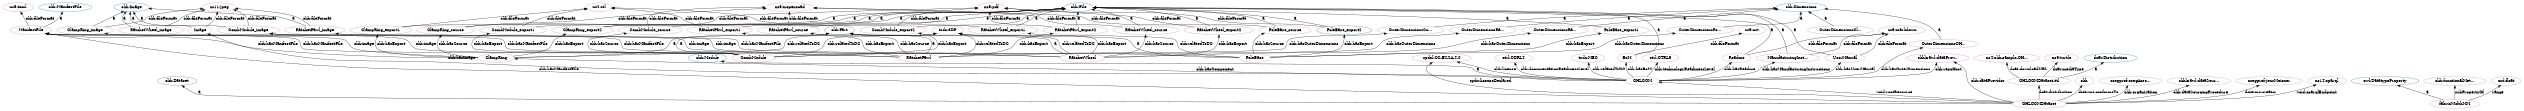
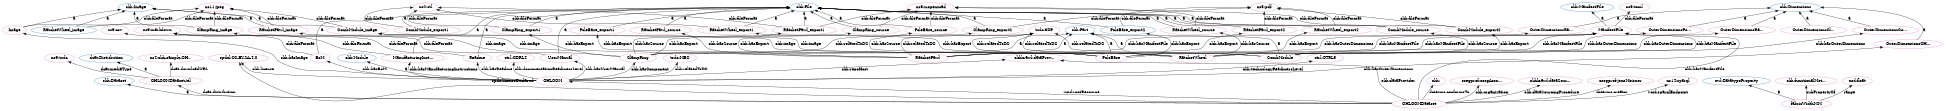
  digraph {
    rankdir=BT
    node [color="#e377c2" fillcolor="#e377c2"]
    n1 [color="#1f77b4" fillcolor="#1f77b4" height=.3 label="okh:Dataset"]
    n2 [color="#1f77b4" fillcolor="#1f77b4" height=.3 label="okh:Module"]
    n3 [color="#1f77b4" fillcolor="#1f77b4" height=.3 label="okh:Image"]
    n4 [color="#1f77b4" fillcolor="#1f77b4" height=.3 label="dcat:Distribution"]
    n5 [color="#1f77b4" fillcolor="#1f77b4" height=.3 label="okh:ManifestFile"]
    n6 [color="#1f77b4" fillcolor="#1f77b4" height=.3 label="okh:Dimensions"]
    n7 [color="#1f77b4" fillcolor="#1f77b4" height=.3 label="owl:DatatypeProperty"]
    n8 [color="#1f77b4" fillcolor="#1f77b4" height=.3 label="okh:File"]
    n9 [color="#1f77b4" fillcolor="#1f77b4" height=.3 label="okh:Part"]
    n10 [height=.3 label=ClampRing_image]
    n11 [height=.3 label="ns11:jpeg"]
    n12 [height=.3 label=Readme]
    n13 [height=.3 label="ns9:markdown"]
    n14 [height=.3 label=RatchetPawl]
    n15 [height=.3 label=ManifestFile]
    n16 [height=.3 label="OuterDimensionsRa..."]
    n17 [height=.3 label=RatchetPawl_export1]
    n18 [height=.3 label="tsdc:3DP"]
    n19 [height=.3 label=RatchetPawl_image]
    n20 [height=.3 label=RatchetPawl_export2]
    n21 [height=.3 label=RatchetPawl_source]
    n22 [height=.3 label="ns5:toml"]
    n23 [height=.3 label="ns2:stl"]
    n24 [height=.3 label="ns5:pdf"]
    n25 [height=.3 label="ns5:x-openscad"]
    n26 [height=.3 label=CombModule_export1]
    n27 [height=.3 label=RatchetWheel_export1]
    n28 [height=.3 label=BoM]
    n29 [height=.3 label="ns9:csv"]
    n30 [height=.3 label="spdxl:CC-BY-SA-4.0"]
    n31 [height=.3 label="ns4:okh-sample-OH..."]
    n32 [height=.3 label="okh:functionalMet..."]
    n33 [height=.3 label="OuterDimensionsPo..."]
    n34 [height=.3 label="OuterDimensionsOH..."]
    n35 [height=.3 label="OuterDimensionsRa..."]
    n36 [height=.3 label=ClampRing_export2]
    n37 [height=.3 label=PoleBase_export1]
    n38 [height=.3 label="otrl:ODRL4"]
    n39 [height=.3 label=CombModule]
    n40 [height=.3 label=CombModule_image]
    n41 [height=.3 label=CombModule_source]
    n42 [height=.3 label="OuterDimensionsCo..."]
    n43 [height=.3 label=CombModule_export2]
    n44 [height=.3 label=UserManual]
    n45 [height=.3 label=ClampRing]
    n46 [height=.3 label=ClampRing_export1]
    n47 [height=.3 label=ClampRing_source]
    n48 [height=.3 label="OuterDimensionsCl..."]
    n49 [height=.3 label="OHLOOMDataset-ttl"]
-   n50 [height=.3 label="ns9:turtle"]
+   n50 [height=.3 label="ns9:tsdc"]
    n51 [height=.3 label=OHLOOM]
    n52 [height=.3 label="tsdc:MEC"]
    n53 [height=.3 label="ManufacturingInst..."]
    n54 [height=.3 label="okhkrawl:dataProv..."]
    n55 [height=.3 label="otrl:OTRL5"]
    n56 [height=.3 label=Image]
    n57 [height=.3 label="okh:"]
    n58 [height=.3 label="osegprof:osegAsso..."]
    n59 [height=.3 label=RatchetWheel_source]
    n60 [color="#1f77b4" height=.3 label=PoleBase_export2]
    n61 [height=.3 label=RatchetWheel]
    n62 [height=.3 label=RatchetWheel_export2]
    n63 [height=.3 label="okhkrawl:dataSour..."]
    n64 [height=.3 label=PoleBase_source]
    n65 [height=.3 label="xsd:float"]
    n66 [height=.3 label=fabricWidthMM]
    n67 [height=.3 label="osegprof:jensMeisner"]
    n68 [height=.3 label=PoleBase]
    n69 [height=.3 label="ns14:sparql"]
-   n70 [height=.3 label=RatchetWheel_image]
+   n70 [color="#1f77b4" height=.3 label=RatchetWheel_image]
    n71 [height=.3 label=OHLOOMDataset]
    n10 -> n3 [label=a]
    n10 -> n11 [label="okh:fileFormat"]
    n12 -> n8 [label=a]
    n12 -> n13 [label="okh:fileFormat"]
    n14 -> n9 [label=a]
    n14 -> n15 [label="okh:hasManifestFile"]
    n14 -> n16 [label="okh:hasOuterDimensions"]
    n14 -> n17 [label="okh:hasExport"]
    n14 -> n18 [label="okh:relatedTsDC"]
    n14 -> n19 [label="okh:image"]
    n14 -> n20 [label="okh:hasExport"]
    n14 -> n21 [label="okh:hasSource"]
    n15 -> n5 [label=a]
    n15 -> n22 [label="okh:fileFormat"]
    n16 -> n6 [label=a]
    n17 -> n8 [label=a]
    n17 -> n23 [label="okh:fileFormat"]
    n19 -> n3 [label=a]
    n19 -> n11 [label="okh:fileFormat"]
    n20 -> n8 [label=a]
    n20 -> n24 [label="okh:fileFormat"]
    n21 -> n8 [label=a]
-   n21 -> n25 [label="okh:fileFormat"]
+   n17 -> n25 [label="okh:fileFormat"]
    n26 -> n8 [label=a]
    n26 -> n23 [label="okh:fileFormat"]
    n27 -> n8 [label=a]
    n27 -> n23 [label="okh:fileFormat"]
    n28 -> n8 [label=a]
    n28 -> n29 [label="okh:fileFormat"]
    n33 -> n6 [label=a]
    n34 -> n6 [label=a]
    n35 -> n6 [label=a]
    n36 -> n8 [label=a]
    n36 -> n24 [label="okh:fileFormat"]
    n37 -> n8 [label=a]
    n39 -> n9 [label=a]
    n39 -> n15 [label="okh:hasManifestFile"]
    n39 -> n18 [label="okh:relatedTsDC"]
-   n39 -> n26 [label="okh:hasExport"]
    n39 -> n40 [label="okh:image"]
    n39 -> n41 [label="okh:hasSource"]
    n39 -> n42 [label="okh:hasOuterDimensions"]
    n39 -> n43 [label="okh:hasExport"]
    n40 -> n3 [label=a]
    n40 -> n11 [label="okh:fileFormat"]
    n41 -> n8 [label=a]
    n41 -> n25 [label="okh:fileFormat"]
    n42 -> n6 [label=a]
    n43 -> n8 [label=a]
    n43 -> n24 [label="okh:fileFormat"]
    n44 -> n8 [label=a]
    n44 -> n13 [label="okh:fileFormat"]
    n45 -> n9 [label=a]
    n45 -> n10 [label="okh:image"]
    n45 -> n15 [label="okh:hasManifestFile"]
    n45 -> n18 [label="okh:relatedTsDC"]
    n45 -> n36 [label="okh:hasExport"]
    n45 -> n46 [label="okh:hasExport"]
    n45 -> n47 [label="okh:hasSource"]
    n46 -> n8 [label=a]
    n46 -> n23 [label="okh:fileFormat"]
    n47 -> n8 [label=a]
    n47 -> n25 [label="okh:fileFormat"]
    n48 -> n6 [label=a]
    n49 -> n4 [label=a]
    n49 -> n31 [label="dcat:downloadURL"]
    n49 -> n50 [label="dcat:mediaType"]
    n51 -> n2 [label=a]
    n51 -> n12 [label="okh:hasReadme"]
    n51 -> n28 [label="okh:hasBoM"]
    n51 -> n30 [label="okh:license"]
    n51 -> n34 [label="okh:hasOuterDimensions"]
    n51 -> n38 [label="okh:documentationReadinessLevel"]
    n51 -> n44 [label="okh:hasUserManual"]
    n51 -> n45 [label="okh:hasComponent"]
    n51 -> n52 [label="okh:relatedTsDC"]
    n51 -> n53 [label="okh:hasManufacturingInstructions"]
    n51 -> n54 [label="okh:repoHost"]
    n51 -> n55 [label="okh:technologyReadinessLevel"]
    n51 -> n56 [label="okh:hasImage"]
    n53 -> n8 [label=a]
    n53 -> n13 [label="okh:fileFormat"]
    n56 -> n3 [label=a]
    n56 -> n11 [label="okh:fileFormat"]
    n59 -> n8 [label=a]
    n59 -> n25 [label="okh:fileFormat"]
    n60 -> n8 [label=a]
    n60 -> n24 [label="okh:fileFormat"]
    n61 -> n9 [label=a]
    n61 -> n15 [label="okh:hasManifestFile"]
    n61 -> n18 [label="okh:relatedTsDC"]
    n61 -> n27 [label="okh:hasExport"]
    n61 -> n35 [label="okh:hasOuterDimensions"]
    n61 -> n40 [label="okh:image"]
    n61 -> n59 [label="okh:hasSource"]
    n61 -> n62 [label="okh:hasExport"]
    n62 -> n8 [label=a]
    n62 -> n24 [label="okh:fileFormat"]
    n64 -> n8 [label=a]
    n64 -> n25 [label="okh:fileFormat"]
    n66 -> n7 [label=a]
    n66 -> n32 [label=subPropertyOf]
    n66 -> n65 [label=range]
    n68 -> n9 [label=a]
    n68 -> n15 [label="okh:hasManifestFile"]
    n68 -> n18 [label="okh:relatedTsDC"]
    n68 -> n33 [label="okh:hasOuterDimensions"]
    n68 -> n37 [label="okh:hasExport"]
    n68 -> n60 [label="okh:hasExport"]
    n68 -> n64 [label="okh:hasSource"]
    n70 -> n3 [label=a]
    n70 -> n11 [label="okh:fileFormat"]
    n71 -> n1 [label=a]
    n71 -> n15 [label="okh:hasManifestFile"]
    n71 -> n30 [label="spdx:licenseDeclared"]
    n71 -> n49 [label="dcat:distribution"]
    n71 -> n51 [label="void:rootResource"]
    n71 -> n54 [label="okh:dataProvider"]
    n71 -> n57 [label="dcterms:conformsTo"]
    n71 -> n58 [label="okh:organization"]
    n71 -> n63 [label="okh:dataSourcingProcedure"]
    n71 -> n67 [label="dcterms:creator"]
    n71 -> n69 [label="void:sparqlEndpoint"]
  }
